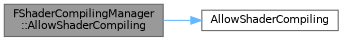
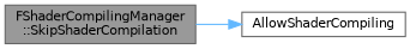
  digraph {
    rankdir=LR
    node [fontname=Helvetica fontsize=10 shape=box style=filled]
-   n1 [color=gray40 fillcolor=grey60 fontcolor=black height=0.2 label="FShaderCompilingManager\l::AllowShaderCompiling" width=0.4]
+   n1 [color=gray40 fillcolor=grey60 fontcolor=black height=0.2 label="FShaderCompilingManager\l::SkipShaderCompilation" width=0.4]
    n2 [color=grey40 fillcolor=white height=0.2 label=AllowShaderCompiling width=0.4]
    n1 -> n2 [color=steelblue1 fontname=Helvetica fontsize=10 labelfontname=Helvetica labelfontsize=10 style=solid]
  }
